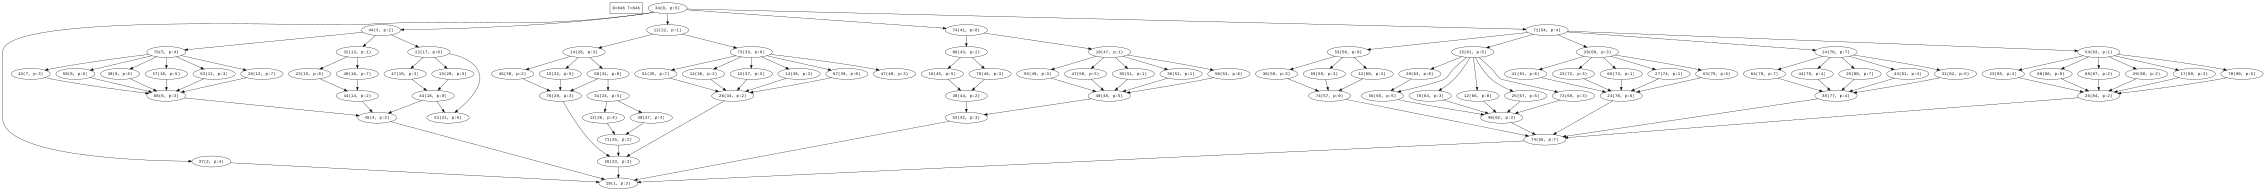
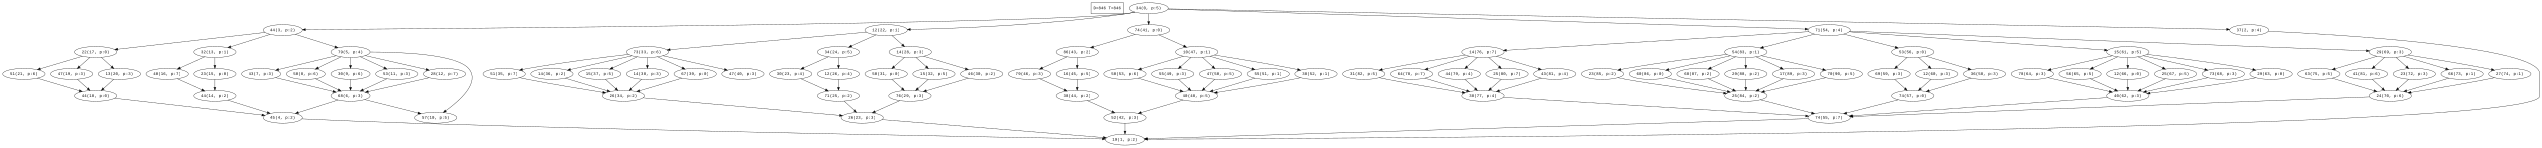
  digraph {
    fontname="Liberation Mono"
    node [fontname="Liberation Mono"]
    edge [fontname="Liberation Mono"]
    n1 [label="D=846 T=846" shape=box]
    n2 [label="34(0, p:5)"]
    n3 [label="37(2, p:4)"]
    n4 [label="44(3, p:2)"]
    n5 [label="12(22, p:1)"]
    n6 [label="74(41, p:0)"]
    n7 [label="71(54, p:4)"]
    n8 [label="19(1, p:2)"]
    n9 [label="79(5, p:4)"]
    n10 [label="32(13, p:1)"]
    n11 [label="22(17, p:0)"]
    n12 [label="34(24, p:5)"]
    n13 [label="14(28, p:3)"]
    n14 [label="73(33, p:6)"]
    n15 [label="86(43, p:2)"]
    n16 [label="10(47, p:1)"]
    n17 [label="53(56, p:0)"]
    n18 [label="15(61, p:5)"]
    n19 [label="29(69, p:3)"]
    n20 [label="14(76, p:7)"]
    n21 [label="54(83, p:1)"]
    n22 [label="43(7, p:3)"]
    n23 [label="50(8, p:6)"]
    n24 [label="30(9, p:6)"]
    n25 [label="57(10, p:5)"]
    n26 [label="53(11, p:3)"]
    n27 [label="28(12, p:7)"]
    n28 [label="23(15, p:0)"]
    n29 [label="40(16, p:7)"]
    n30 [label="47(19, p:3)"]
    n31 [label="13(20, p:3)"]
    n32 [label="51(21, p:6)"]
    n33 [label="45(4, p:2)"]
    n34 [label="68(6, p:3)"]
    n35 [label="44(14, p:2)"]
    n36 [label="44(18, p:0)"]
    n37 [label="12(26, p:4)"]
-   n38 [label="30(27, p:4)"]
+   n38 [label="30(23, p:4)"]
    n39 [label="46(30, p:2)"]
    n40 [label="50(31, p:0)"]
    n41 [label="15(32, p:5)"]
    n42 [label="51(35, p:7)"]
    n43 [label="14(36, p:2)"]
    n44 [label="15(37, p:5)"]
    n45 [label="14(38, p:3)"]
    n46 [label="67(39, p:0)"]
    n47 [label="47(40, p:3)"]
    n48 [label="26(23, p:3)"]
    n49 [label="71(25, p:2)"]
    n50 [label="76(29, p:3)"]
    n51 [label="26(34, p:2)"]
    n52 [label="16(45, p:5)"]
    n53 [label="79(46, p:3)"]
    n54 [label="55(49, p:3)"]
    n55 [label="47(50, p:5)"]
    n56 [label="55(51, p:1)"]
    n57 [label="38(52, p:1)"]
    n58 [label="50(53, p:6)"]
    n59 [label="52(42, p:3)"]
    n60 [label="38(44, p:2)"]
    n61 [label="40(48, p:5)"]
    n62 [label="36(58, p:3)"]
    n63 [label="69(59, p:3)"]
    n64 [label="12(60, p:3)"]
    n65 [label="29(63, p:0)"]
    n66 [label="78(64, p:3)"]
    n67 [label="56(65, p:5)"]
    n68 [label="12(66, p:0)"]
    n69 [label="25(67, p:5)"]
    n70 [label="73(68, p:3)"]
    n71 [label="41(81, p:6)"]
    n72 [label="23(72, p:3)"]
    n73 [label="66(73, p:1)"]
    n74 [label="27(74, p:1)"]
    n75 [label="63(75, p:5)"]
    n76 [label="64(78, p:7)"]
    n77 [label="44(79, p:4)"]
    n78 [label="25(80, p:7)"]
    n79 [label="43(81, p:4)"]
    n80 [label="31(82, p:5)"]
    n81 [label="23(85, p:2)"]
    n82 [label="60(86, p:0)"]
    n83 [label="68(87, p:2)"]
    n84 [label="29(88, p:2)"]
    n85 [label="17(89, p:3)"]
    n86 [label="70(90, p:5)"]
    n87 [label="74(55, p:7)"]
    n88 [label="74(57, p:0)"]
    n89 [label="40(62, p:3)"]
    n90 [label="24(70, p:6)"]
    n91 [label="38(77, p:4)"]
    n92 [label="25(84, p:2)"]
    n2 -> n3
    n2 -> n4
    n2 -> n5
    n2 -> n6
    n2 -> n7
    n3 -> n8
    n4 -> n9
    n4 -> n10
    n4 -> n11
-   n40 -> n12
+   n5 -> n12
    n5 -> n13
    n5 -> n14
    n6 -> n15
    n6 -> n16
    n7 -> n17
    n7 -> n18
    n7 -> n19
    n7 -> n20
    n7 -> n21
    n9 -> n22
    n9 -> n23
    n9 -> n24
    n9 -> n25
    n9 -> n26
    n9 -> n27
    n10 -> n28
    n10 -> n29
    n11 -> n30
    n11 -> n31
    n11 -> n32
    n12 -> n37
    n12 -> n38
    n13 -> n39
    n13 -> n40
    n13 -> n41
    n14 -> n42
    n14 -> n43
    n14 -> n44
    n14 -> n45
    n14 -> n46
    n14 -> n47
    n15 -> n52
    n15 -> n53
    n16 -> n54
    n16 -> n55
    n16 -> n56
    n16 -> n57
    n16 -> n58
    n17 -> n62
    n17 -> n63
    n17 -> n64
    n18 -> n65
    n18 -> n66
    n18 -> n67
    n18 -> n68
    n18 -> n69
    n18 -> n70
    n19 -> n71
    n19 -> n72
    n19 -> n73
    n19 -> n74
    n19 -> n75
    n20 -> n76
    n20 -> n77
    n20 -> n78
    n20 -> n79
    n20 -> n80
    n21 -> n81
    n21 -> n82
    n21 -> n83
    n21 -> n84
    n21 -> n85
    n21 -> n86
    n22 -> n34
    n23 -> n34
    n24 -> n34
-   n25 -> n34
+   n34 -> n25
    n26 -> n34
    n27 -> n34
    n28 -> n35
    n29 -> n35
    n30 -> n36
    n31 -> n36
-   n36 -> n32
+   n32 -> n36
    n33 -> n8
    n34 -> n33
    n35 -> n33
    n36 -> n33
    n37 -> n49
    n38 -> n49
    n39 -> n50
    n40 -> n50
    n41 -> n50
    n42 -> n51
    n43 -> n51
    n44 -> n51
    n45 -> n51
    n46 -> n51
    n48 -> n8
    n49 -> n48
    n50 -> n48
    n51 -> n48
    n52 -> n60
    n53 -> n60
    n54 -> n61
    n55 -> n61
    n56 -> n61
    n57 -> n61
    n58 -> n61
    n59 -> n8
    n60 -> n59
    n61 -> n59
    n62 -> n88
    n63 -> n88
    n64 -> n88
-   n65 -> n67
+   n65 -> n89
    n66 -> n89
    n67 -> n89
    n68 -> n89
    n69 -> n89
    n70 -> n89
    n71 -> n90
    n72 -> n90
    n73 -> n90
    n74 -> n90
    n75 -> n90
    n76 -> n91
    n77 -> n91
    n78 -> n91
    n79 -> n91
    n80 -> n91
    n81 -> n92
    n82 -> n92
    n83 -> n92
    n84 -> n92
    n85 -> n92
    n86 -> n92
    n87 -> n8
    n88 -> n87
    n89 -> n87
    n90 -> n87
    n91 -> n87
    n92 -> n87
  }
